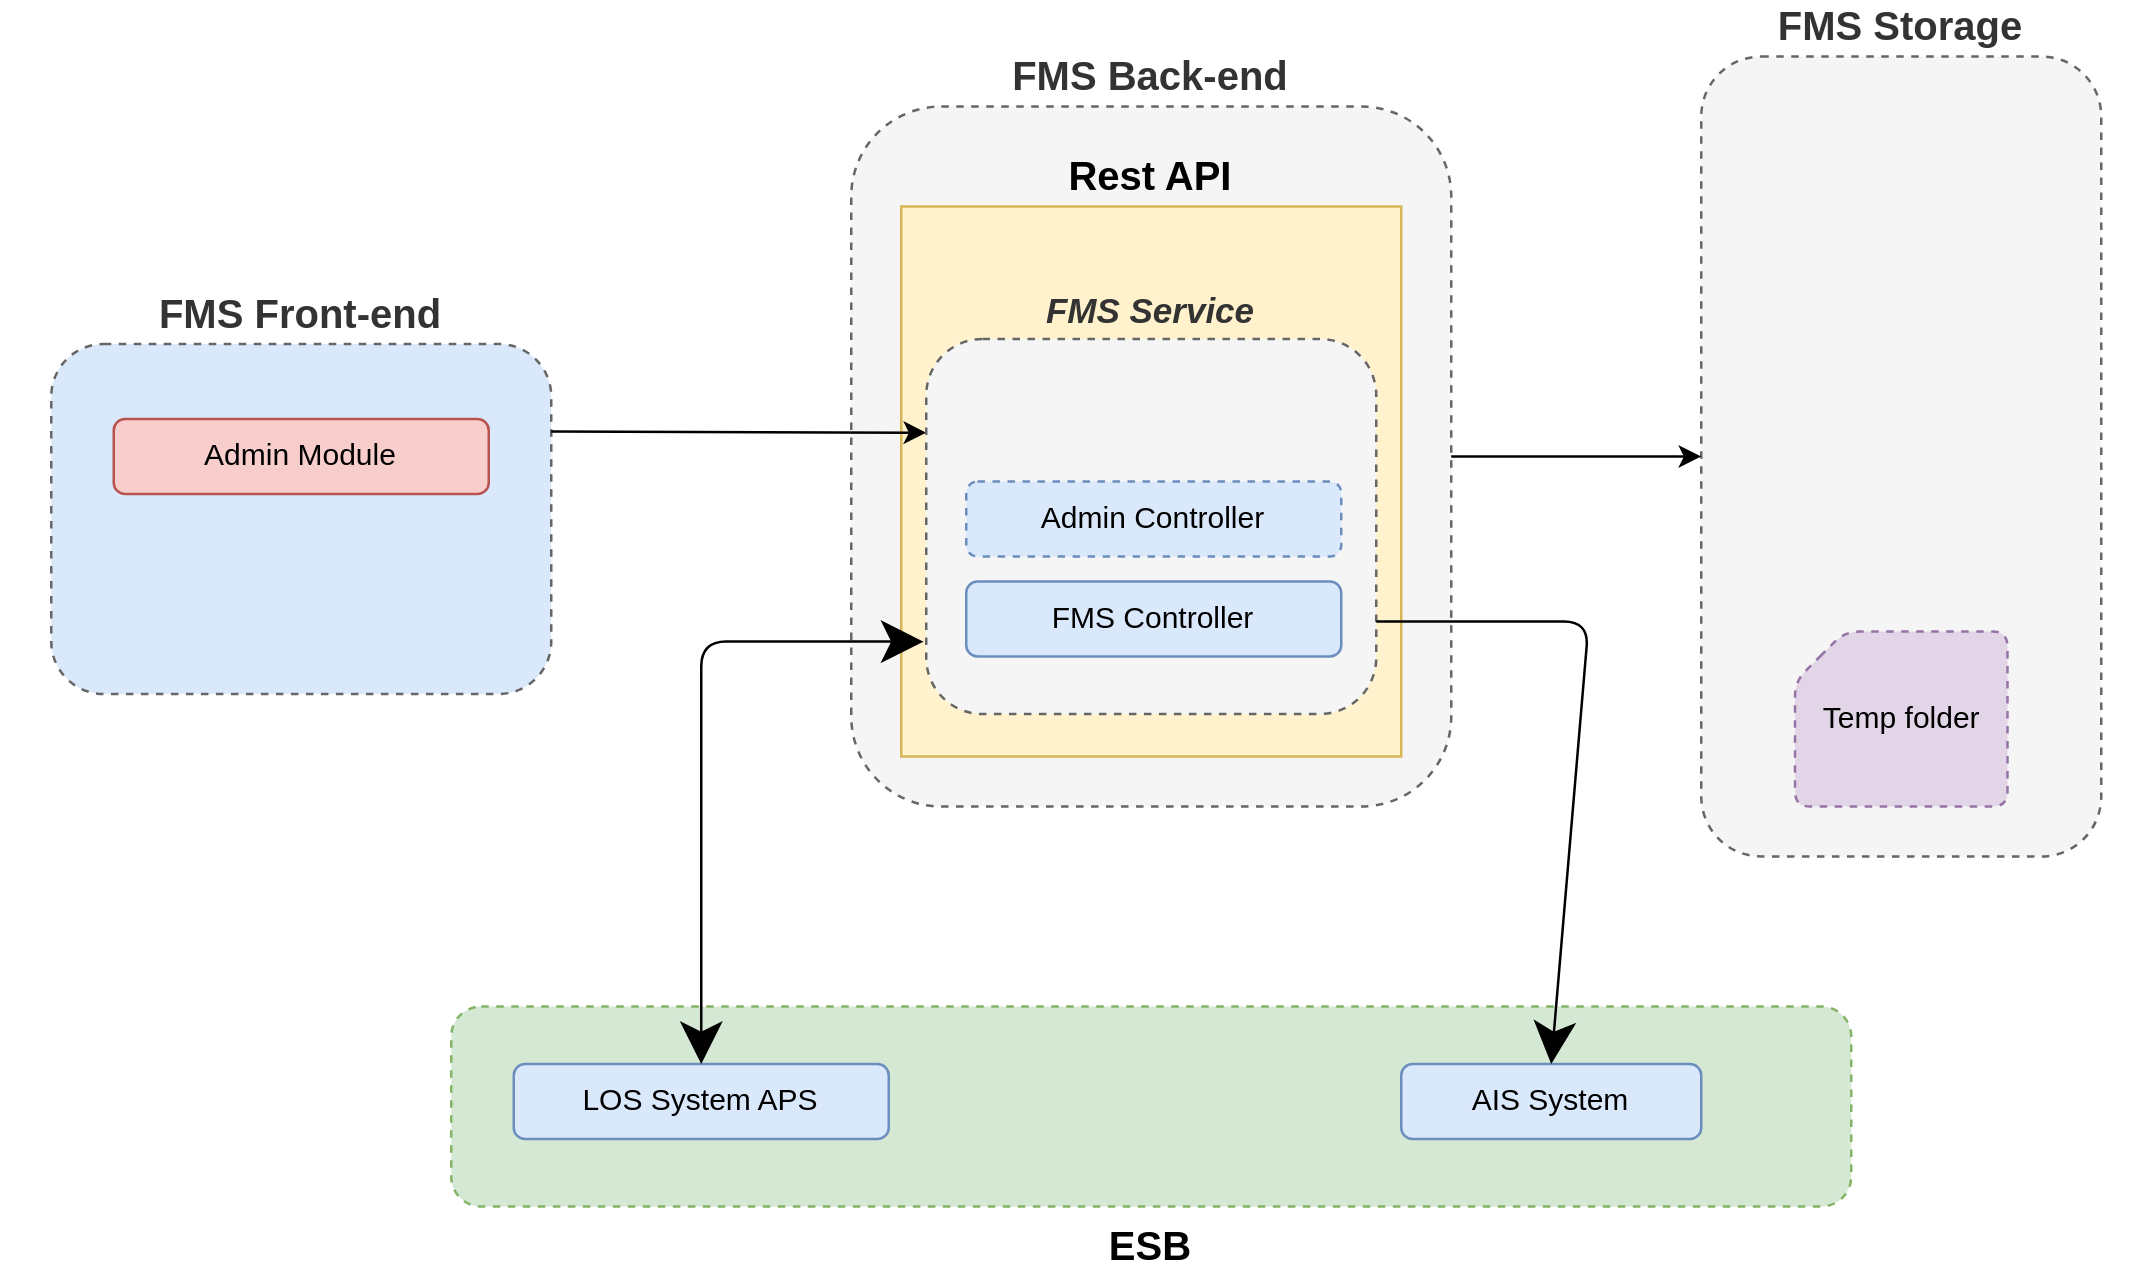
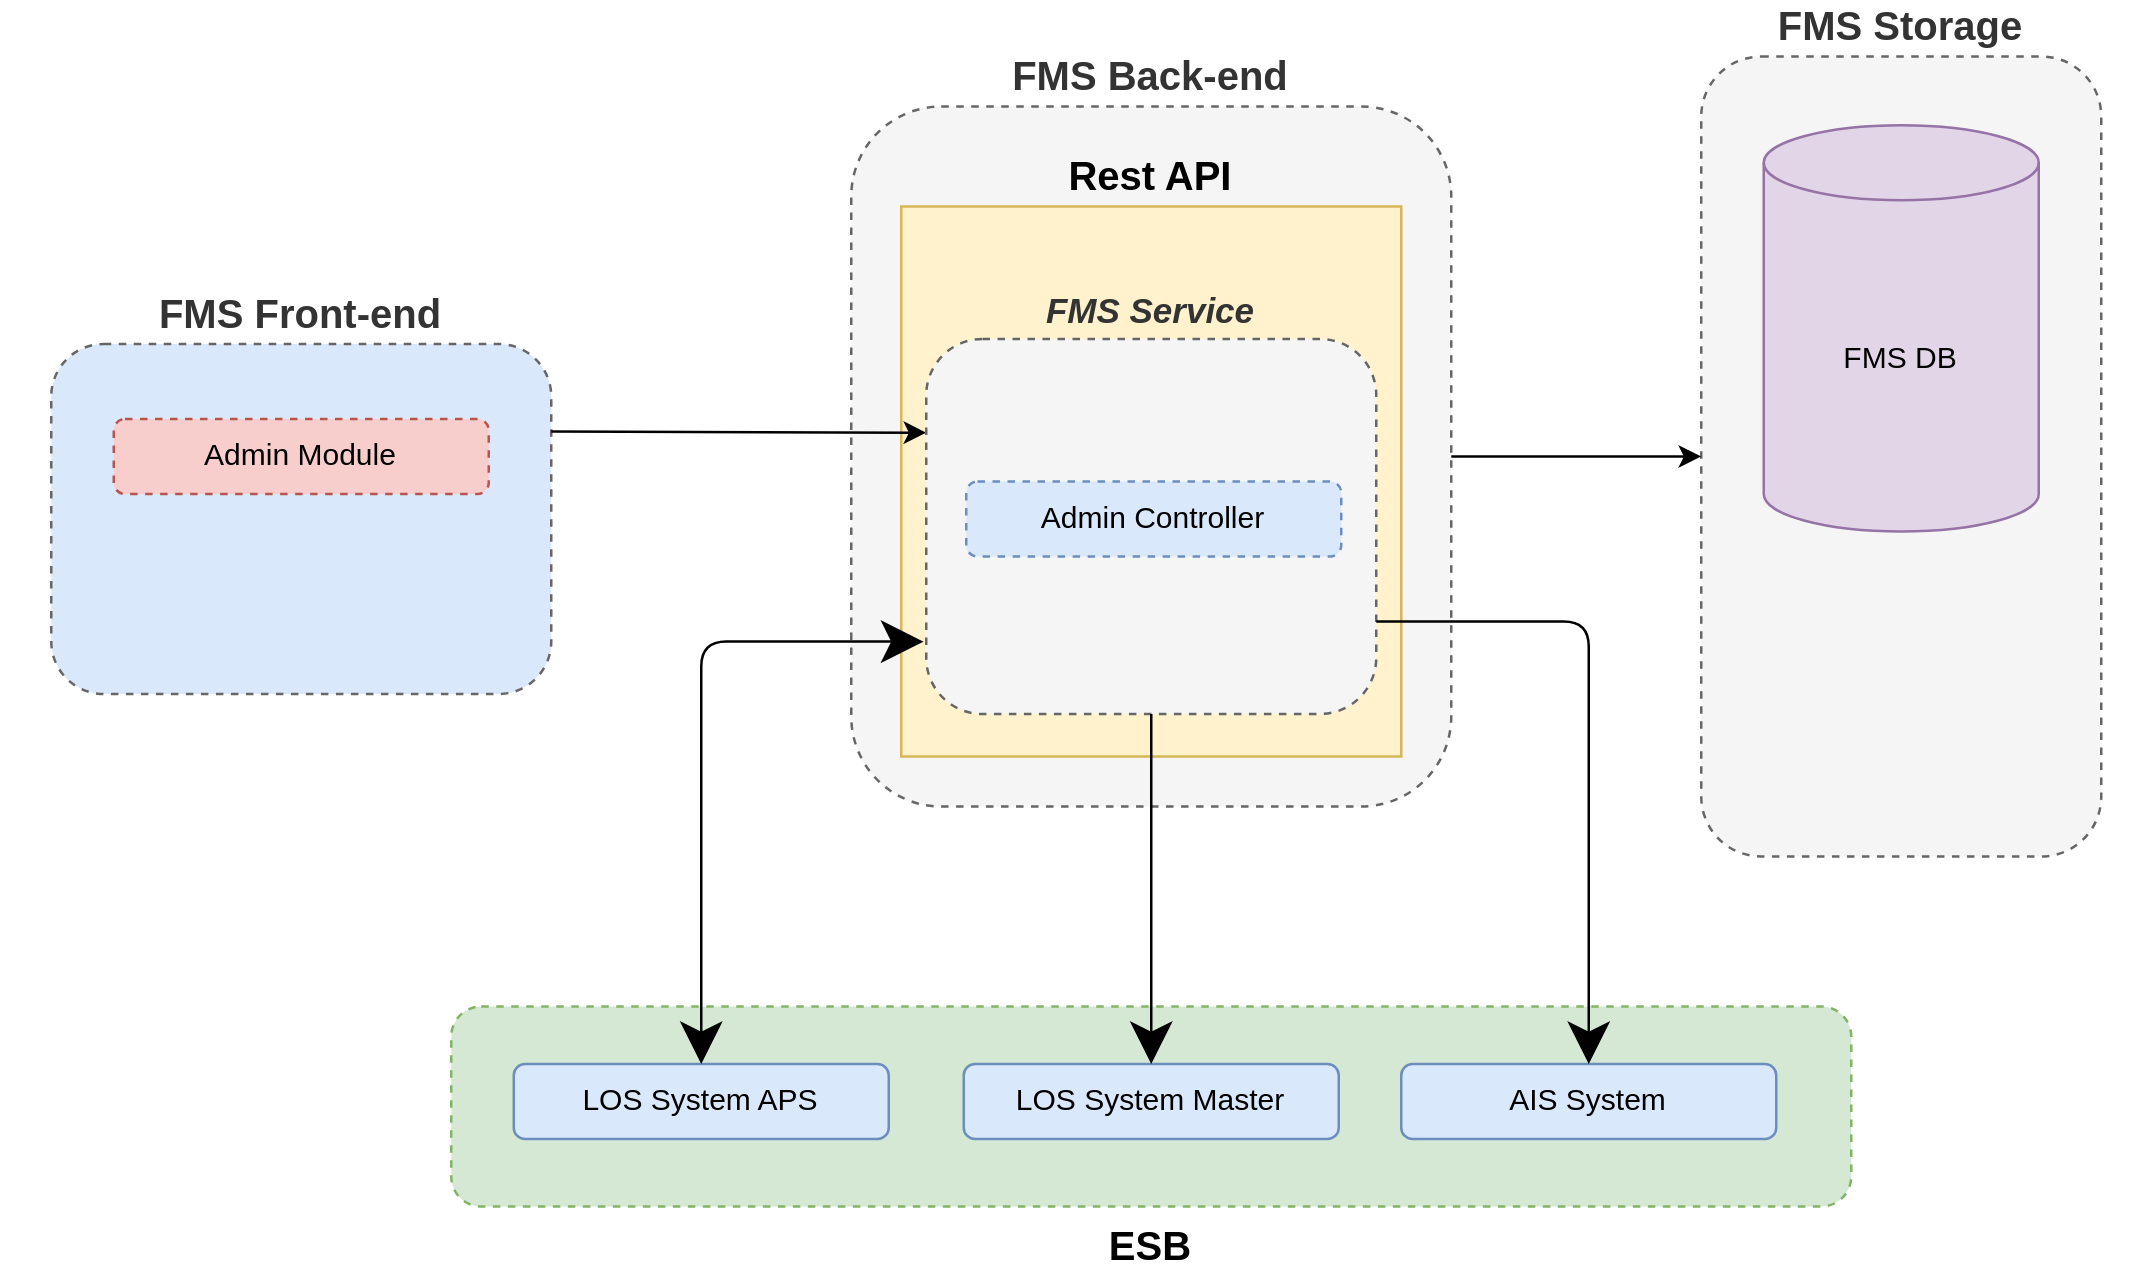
  <mxCell id="0" />
  <mxCell id="1" parent="0" />
  <mxCell id="2" value="&lt;font style=&quot;font-size: 16px&quot;&gt;&lt;b&gt;FMS Front-end&lt;/b&gt;&lt;/font&gt;" style="rounded=1;whiteSpace=wrap;html=1;dashed=1;fillColor=#dae8fc;strokeColor=#666666;fontColor=#333333;labelPosition=center;verticalLabelPosition=top;align=center;verticalAlign=bottom;" parent="1" vertex="1"><mxGeometry x="20" y="135" width="200" height="140" as="geometry" /></mxCell>
- <mxCell id="3" value="Admin Module" style="rounded=1;whiteSpace=wrap;html=1;fillColor=#f8cecc;strokeColor=#b85450;" parent="1" vertex="1"><mxGeometry x="45" y="165" width="150" height="30" as="geometry" /></mxCell>
+ <mxCell id="3" value="Admin Module" style="rounded=1;whiteSpace=wrap;html=1;fillColor=#f8cecc;strokeColor=#b85450;dashed=1;" parent="1" vertex="1"><mxGeometry x="45" y="165" width="150" height="30" as="geometry" /></mxCell>
  <mxCell id="4" value="&lt;font style=&quot;font-size: 16px&quot;&gt;&lt;b&gt;FMS Back-end&lt;/b&gt;&lt;/font&gt;" style="rounded=1;whiteSpace=wrap;html=1;fillColor=#f5f5f5;strokeColor=#666666;fontColor=#333333;labelPosition=center;verticalLabelPosition=top;align=center;verticalAlign=bottom;dashed=1;" parent="1" vertex="1"><mxGeometry x="340" y="40" width="240" height="280" as="geometry" /></mxCell>
  <mxCell id="5" value="&lt;font style=&quot;font-size: 16px&quot;&gt;&lt;b&gt;Rest API&lt;/b&gt;&lt;/font&gt;" style="rounded=0;whiteSpace=wrap;html=1;fillColor=#fff2cc;strokeColor=#d6b656;labelPosition=center;verticalLabelPosition=top;align=center;verticalAlign=bottom;" parent="1" vertex="1"><mxGeometry x="360" y="80" width="200" height="220" as="geometry" /></mxCell>
  <mxCell id="6" value="" style="endArrow=classic;html=1;exitX=1;exitY=0.25;exitDx=0;exitDy=0;entryX=0;entryY=0.25;entryDx=0;entryDy=0;" parent="1" source="2" target="7" edge="1"><mxGeometry width="50" height="50" relative="1" as="geometry"><mxPoint x="220" y="115" as="sourcePoint" /><mxPoint x="300" y="115" as="targetPoint" /></mxGeometry></mxCell>
  <mxCell id="7" value="&lt;font style=&quot;font-size: 14px&quot;&gt;&lt;b&gt;&lt;i&gt;FMS Service&lt;/i&gt;&lt;/b&gt;&lt;/font&gt;" style="rounded=1;whiteSpace=wrap;html=1;dashed=1;fillColor=#f5f5f5;strokeColor=#666666;fontColor=#333333;labelPosition=center;verticalLabelPosition=top;align=center;verticalAlign=bottom;" parent="1" vertex="1"><mxGeometry x="370" y="133" width="180" height="150" as="geometry" /></mxCell>
  <mxCell id="8" value="Admin Controller" style="rounded=1;whiteSpace=wrap;html=1;fillColor=#dae8fc;strokeColor=#6c8ebf;dashed=1;" parent="1" vertex="1"><mxGeometry x="386" y="190" width="150" height="30" as="geometry" /></mxCell>
- <mxCell id="9" value="FMS Controller" style="rounded=1;whiteSpace=wrap;html=1;fillColor=#dae8fc;strokeColor=#6c8ebf;" parent="1" vertex="1"><mxGeometry x="386" y="230" width="150" height="30" as="geometry" /></mxCell>
  <mxCell id="10" value="&lt;font style=&quot;font-size: 16px&quot;&gt;&lt;b&gt;FMS Storage&lt;/b&gt;&lt;/font&gt;" style="rounded=1;whiteSpace=wrap;html=1;fillColor=#f5f5f5;strokeColor=#666666;fontColor=#333333;labelPosition=center;verticalLabelPosition=top;align=center;verticalAlign=bottom;dashed=1;" parent="1" vertex="1"><mxGeometry x="680" y="20" width="160" height="320" as="geometry" /></mxCell>
+ <mxCell id="11" value="FMS DB" style="shape=cylinder3;whiteSpace=wrap;html=1;boundedLbl=1;backgroundOutline=1;size=15;rounded=0;fillColor=#e1d5e7;strokeColor=#9673a6;" parent="1" vertex="1"><mxGeometry x="705" y="47.5" width="110" height="162.5" as="geometry" /></mxCell>
  <mxCell id="12" value="" style="endArrow=classic;html=1;exitX=1;exitY=0.5;exitDx=0;exitDy=0;entryX=0;entryY=0.5;entryDx=0;entryDy=0;" parent="1" source="4" target="10" edge="1"><mxGeometry width="50" height="50" relative="1" as="geometry"><mxPoint x="380" y="310" as="sourcePoint" /><mxPoint x="430" y="260" as="targetPoint" /></mxGeometry></mxCell>
  <mxCell id="13" value="&lt;span style=&quot;font-size: 16px&quot;&gt;&lt;b&gt;ESB&lt;/b&gt;&lt;/span&gt;" style="rounded=1;whiteSpace=wrap;html=1;fillColor=#d5e8d4;strokeColor=#82b366;labelPosition=center;verticalLabelPosition=bottom;align=center;verticalAlign=top;dashed=1;" parent="1" vertex="1"><mxGeometry x="180" y="400" width="560" height="80" as="geometry" /></mxCell>
- <mxCell id="14" value="Temp folder" style="verticalLabelPosition=middle;verticalAlign=middle;html=1;shape=card;whiteSpace=wrap;size=20;arcSize=12;rounded=1;dashed=1;labelPosition=center;align=center;fillColor=#e1d5e7;strokeColor=#9673a6;" parent="1" vertex="1"><mxGeometry x="717.5" y="250" width="85" height="70" as="geometry" /></mxCell>
  <mxCell id="15" value="LOS System APS" style="rounded=1;whiteSpace=wrap;html=1;fillColor=#dae8fc;strokeColor=#6c8ebf;" parent="1" vertex="1"><mxGeometry x="205" y="423" width="150" height="30" as="geometry" /></mxCell>
+ <mxCell id="16" value="LOS System Master" style="rounded=1;whiteSpace=wrap;html=1;fillColor=#dae8fc;strokeColor=#6c8ebf;" parent="1" vertex="1"><mxGeometry x="385" y="423" width="150" height="30" as="geometry" /></mxCell>
  <mxCell id="17" value="" style="endArrow=classic;html=1;labelBackgroundColor=none;fontSize=20;fontColor=#000000;startSize=14;endSize=14;sourcePerimeterSpacing=8;targetPerimeterSpacing=8;strokeColor=default;exitX=-0.006;exitY=0.807;exitDx=0;exitDy=0;exitPerimeter=0;entryX=0.5;entryY=0;entryDx=0;entryDy=0;startArrow=classic;startFill=1;" parent="1" source="7" target="15" edge="1"><mxGeometry width="50" height="50" relative="1" as="geometry"><mxPoint x="330" y="480" as="sourcePoint" /><mxPoint x="240" y="420" as="targetPoint" /><Array as="points"><mxPoint x="280" y="254" /></Array></mxGeometry></mxCell>
- <mxCell id="19" value="AIS System" style="rounded=1;whiteSpace=wrap;html=1;fillColor=#dae8fc;strokeColor=#6c8ebf;" parent="1" vertex="1"><mxGeometry x="560" y="423" width="120" height="30" as="geometry" /></mxCell>
+ <mxCell id="18" value="" style="endArrow=classic;html=1;labelBackgroundColor=none;fontSize=20;fontColor=#000000;startSize=14;endSize=14;sourcePerimeterSpacing=8;targetPerimeterSpacing=8;strokeColor=default;exitX=0.5;exitY=1;exitDx=0;exitDy=0;entryX=0.5;entryY=0;entryDx=0;entryDy=0;" parent="1" source="7" target="16" edge="1"><mxGeometry width="50" height="50" relative="1" as="geometry"><mxPoint x="330" y="480" as="sourcePoint" /><mxPoint x="460" y="420" as="targetPoint" /></mxGeometry></mxCell>
+ <mxCell id="19" value="AIS System" style="rounded=1;whiteSpace=wrap;html=1;fillColor=#dae8fc;strokeColor=#6c8ebf;" parent="1" vertex="1"><mxGeometry x="560" y="423" width="150" height="30" as="geometry" /></mxCell>
  <mxCell id="20" value="" style="endArrow=classic;html=1;labelBackgroundColor=none;fontSize=20;fontColor=#000000;startSize=14;endSize=14;sourcePerimeterSpacing=8;targetPerimeterSpacing=8;strokeColor=default;entryX=0.5;entryY=0;entryDx=0;entryDy=0;" parent="1" target="19" edge="1"><mxGeometry width="50" height="50" relative="1" as="geometry"><mxPoint x="550" y="246" as="sourcePoint" /><mxPoint x="470" y="433" as="targetPoint" /><Array as="points"><mxPoint x="635" y="246" /></Array></mxGeometry></mxCell>
